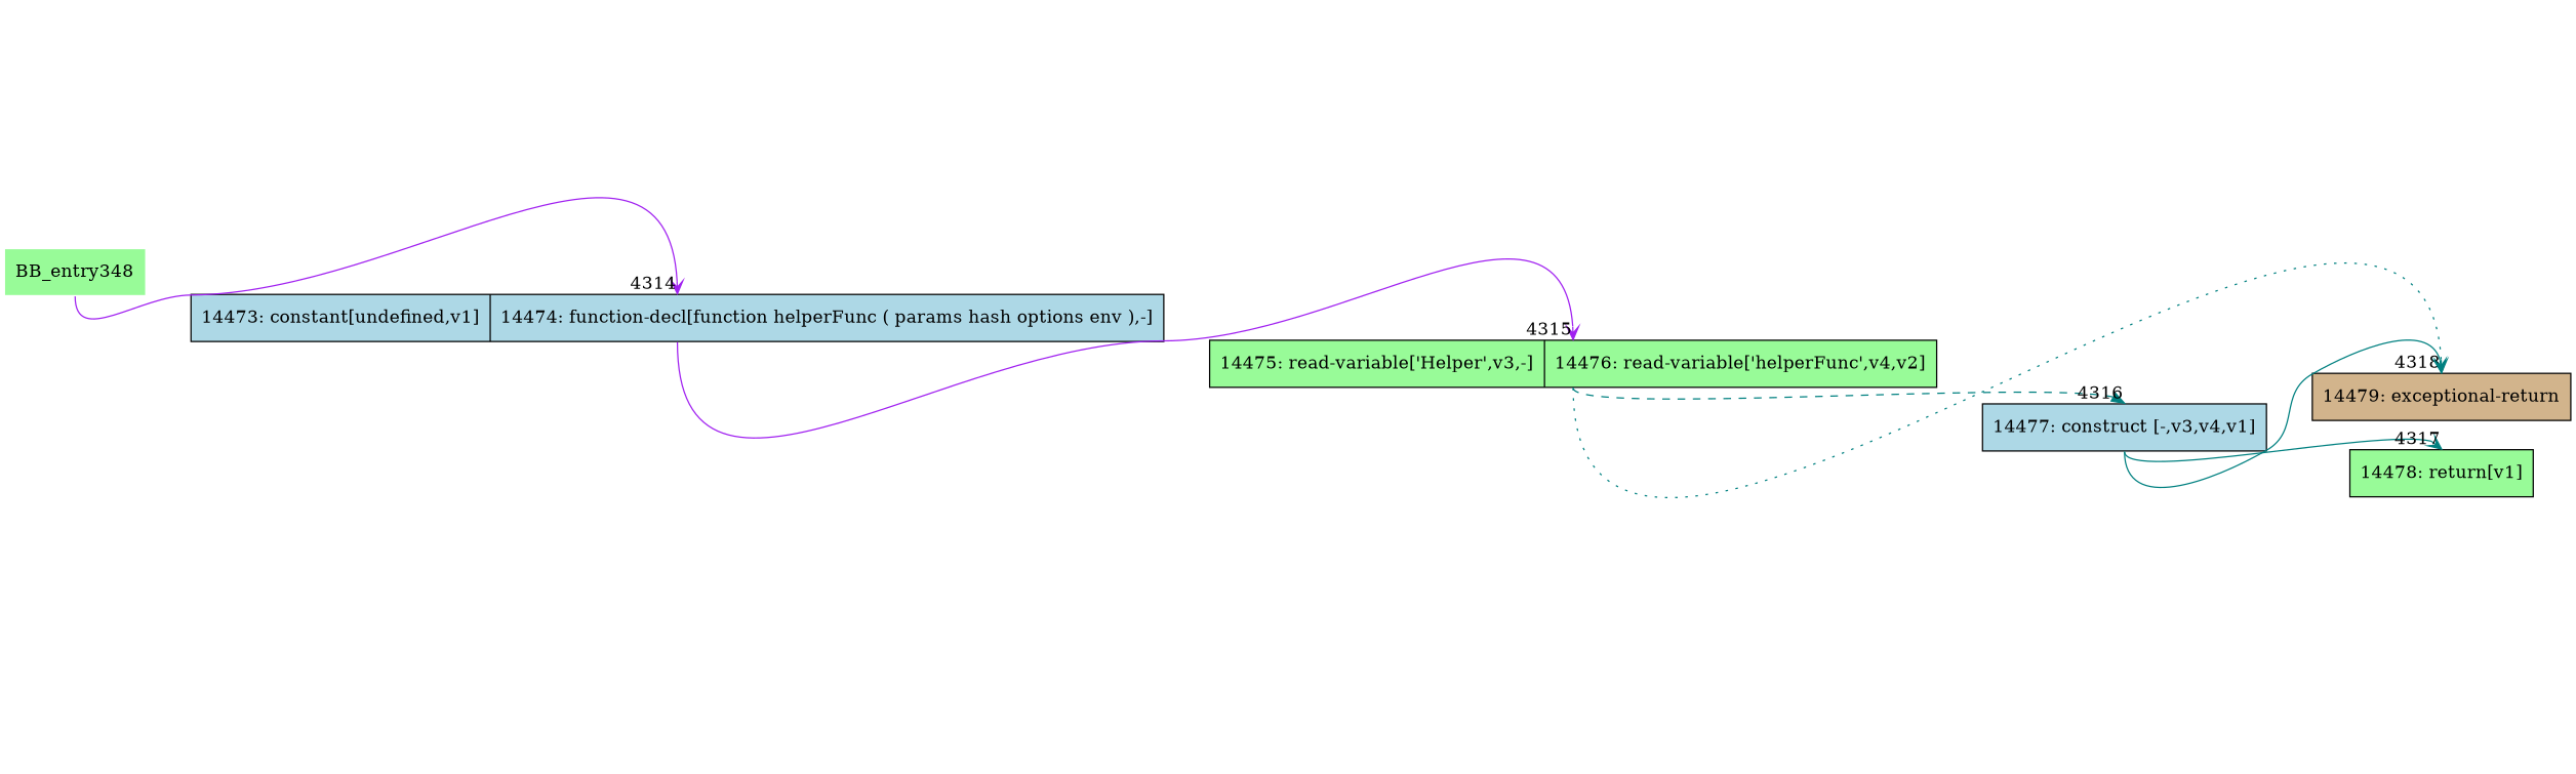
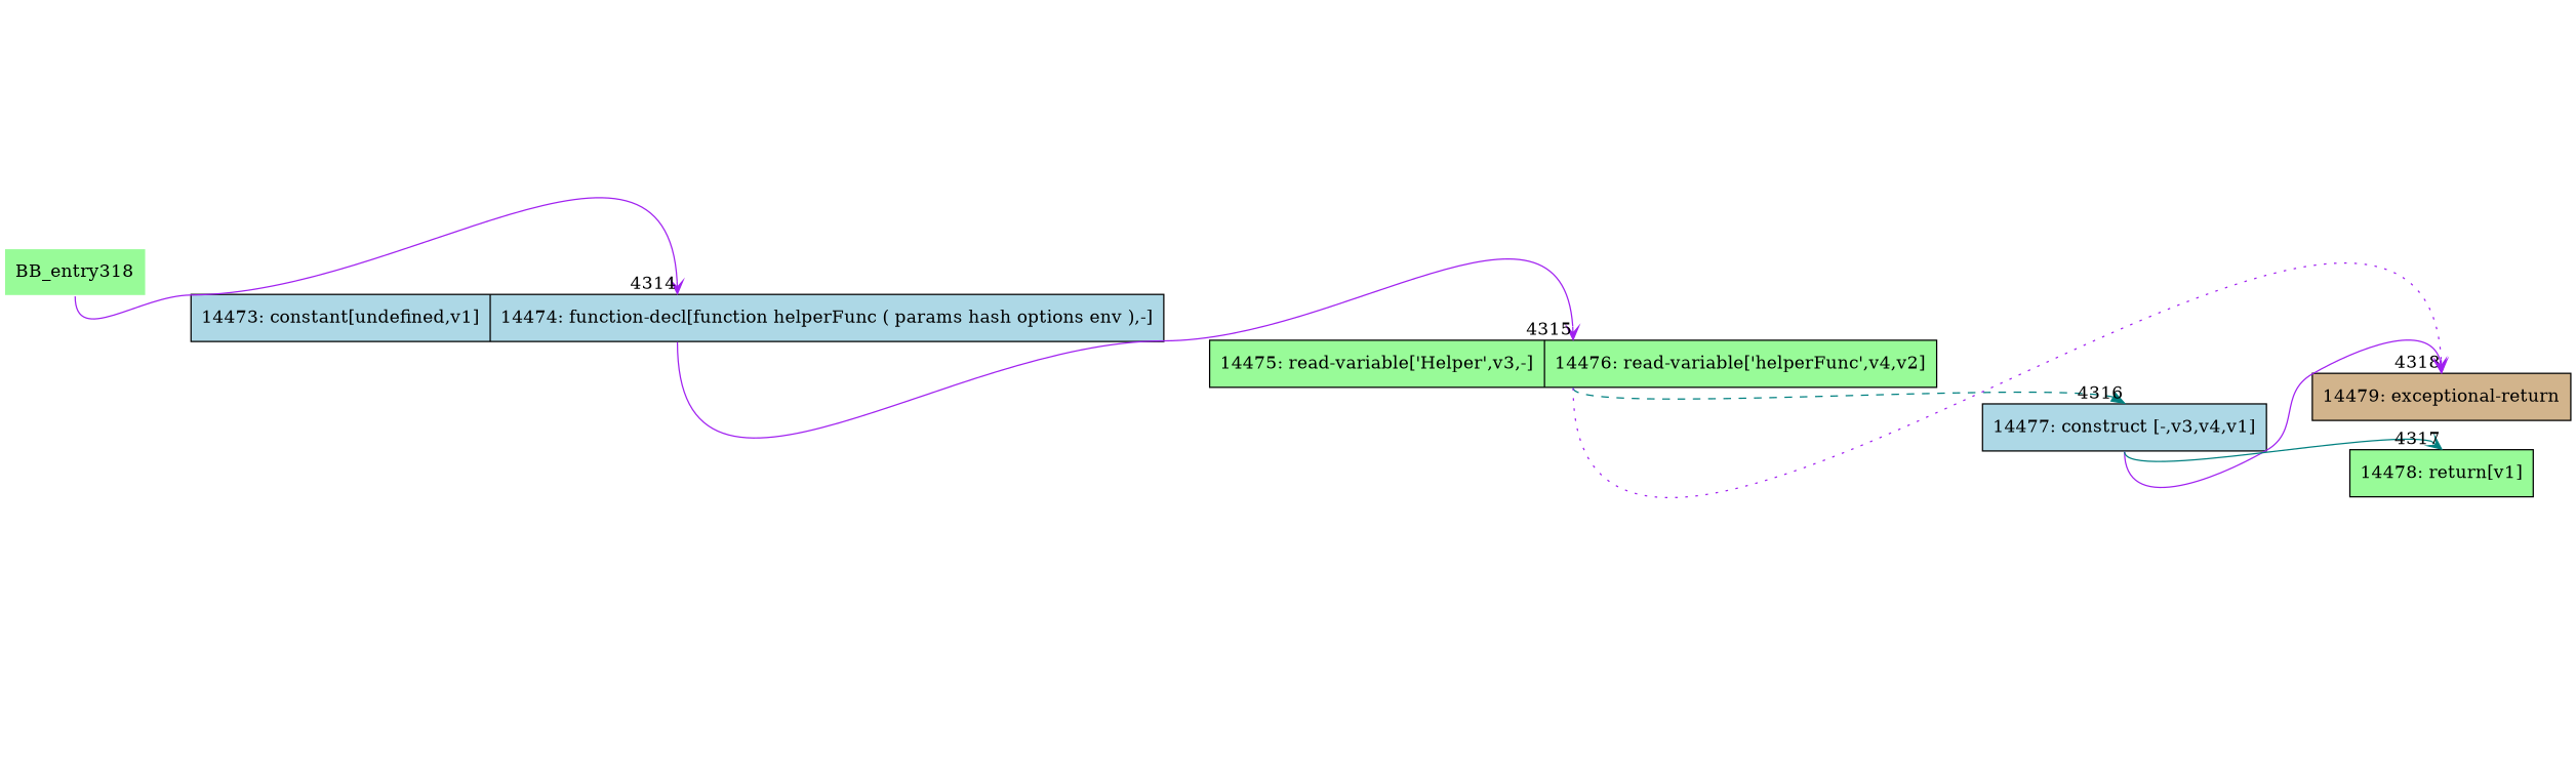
  digraph {
    rankdir=LR
    node [fillcolor=palegreen shape=record style=filled]
    edge [arrowhead=vee color=teal headport=n style=solid tailport=s]
-   BB_entry348 [shape=none]
+   BB_entry348 [shape=none label=BB_entry318]
    n2 [fillcolor=lightblue label="{14473: constant[undefined,v1]|14474: function-decl[function helperFunc ( params hash options env ),-]}"]
    n3 [label="{14475: read-variable['Helper',v3,-]|14476: read-variable['helperFunc',v4,v2]}"]
    n4 [fillcolor=lightblue label="{14477: construct [-,v3,v4,v1]}"]
    n5 [fillcolor=tan label="{14479: exceptional-return}"]
    n6 [label="{14478: return[v1]}"]
    BB_entry348 -> n2 [color=purple headlabel="    4314"]
    n2 -> n3 [color=purple headlabel="      4315"]
    n3 -> n4 [arrowhead=normal headlabel="      4316" style=dashed]
-   n3 -> n5 [headlabel="      4318" style=dotted]
-   n4 -> n5
+   n3 -> n5 [color=purple headlabel="      4318" style=dotted]
+   n4 -> n5 [color=purple]
    n4 -> n6 [headlabel="      4317"]
  }
